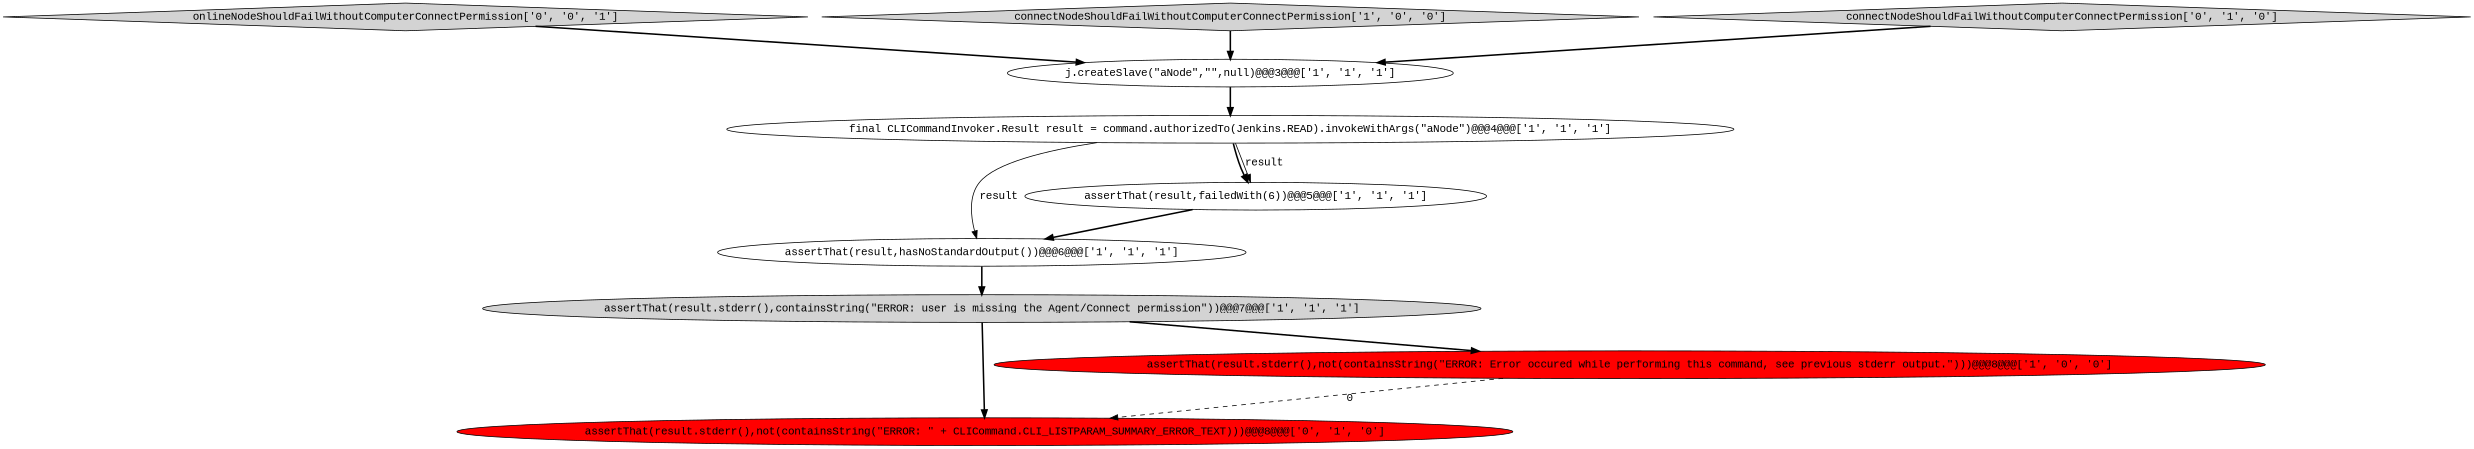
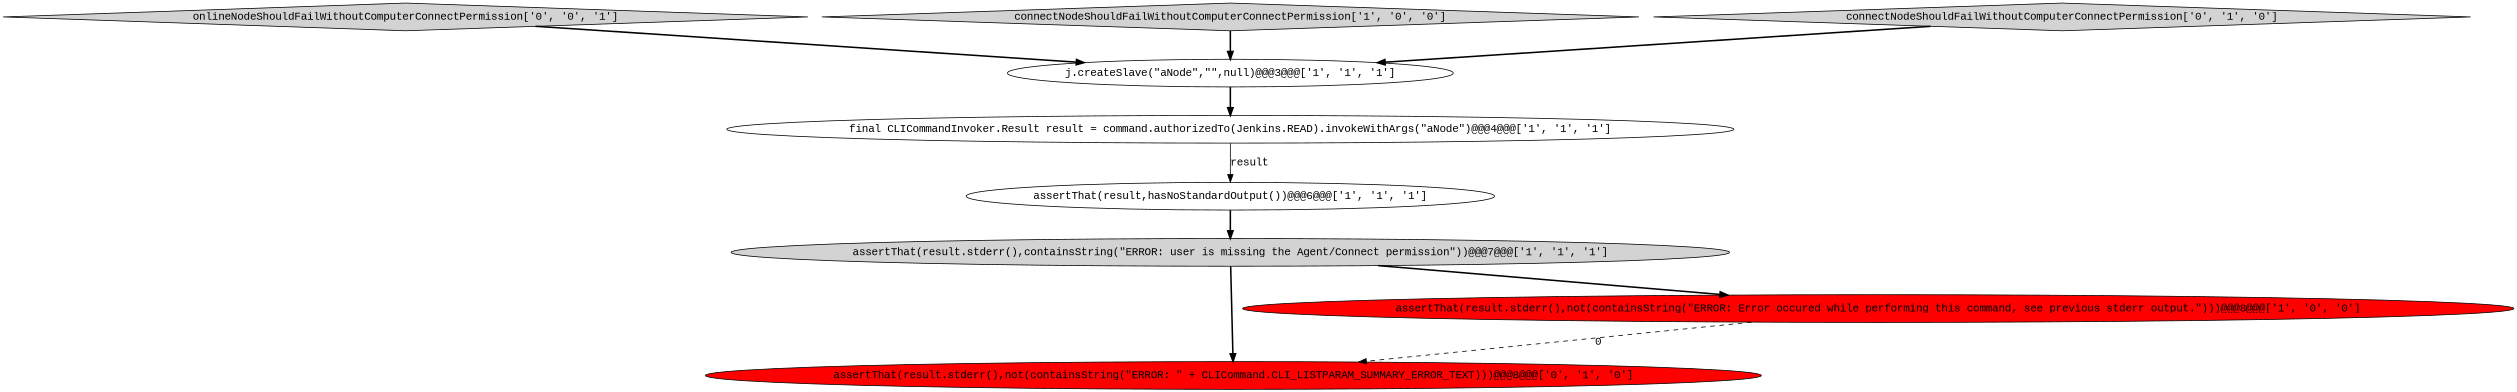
  digraph {
    fontname="Liberation Mono"
    node [fillcolor=white shape=ellipse style=filled fontname="Liberation Mono"]
    edge [style=bold fontname="Liberation Mono"]
    n1 [label="final CLICommandInvoker.Result result = command.authorizedTo(Jenkins.READ).invokeWithArgs(\"aNode\")@@@4@@@['1', '1', '1']"]
    n2 [label="assertThat(result,hasNoStandardOutput())@@@6@@@['1', '1', '1']"]
-   n3 [label="assertThat(result,failedWith(6))@@@5@@@['1', '1', '1']"]
    n4 [fillcolor=red label="assertThat(result.stderr(),not(containsString(\"ERROR: \" + CLICommand.CLI_LISTPARAM_SUMMARY_ERROR_TEXT)))@@@8@@@['0', '1', '0']"]
    n5 [fillcolor=lightgray label="onlineNodeShouldFailWithoutComputerConnectPermission['0', '0', '1']" shape=diamond]
    n6 [label="j.createSlave(\"aNode\",\"\",null)@@@3@@@['1', '1', '1']"]
    n7 [fillcolor=lightgray label="connectNodeShouldFailWithoutComputerConnectPermission['1', '0', '0']" shape=diamond]
    n8 [fillcolor=lightgray label="assertThat(result.stderr(),containsString(\"ERROR: user is missing the Agent/Connect permission\"))@@@7@@@['1', '1', '1']"]
    n9 [fillcolor=red label="assertThat(result.stderr(),not(containsString(\"ERROR: Error occured while performing this command, see previous stderr output.\")))@@@8@@@['1', '0', '0']"]
    n10 [fillcolor=lightgray label="connectNodeShouldFailWithoutComputerConnectPermission['0', '1', '0']" shape=diamond]
    n1 -> n2 [label=result style=solid]
-   n1 -> n3
-   n1 -> n3 [label=result style=solid]
    n2 -> n8
-   n3 -> n2
    n5 -> n6
    n6 -> n1
    n7 -> n6
    n8 -> n4
    n8 -> n9
    n9 -> n4 [label=0 style=dashed]
    n10 -> n6
  }
